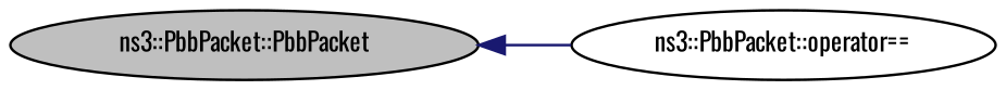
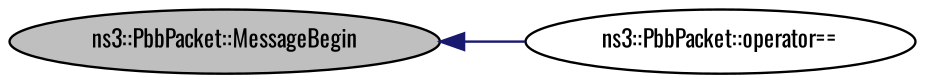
  digraph {
    rankdir=LR
    fontname=Oswald
    node [color=black fontname=Oswald fontsize=10 shape=ellipse style=filled]
-   n1 [fillcolor=grey75 fontcolor=black height=0.2 label="ns3::PbbPacket::PbbPacket" width=0.4]
+   n1 [fillcolor=grey75 fontcolor=black height=0.2 label="ns3::PbbPacket::MessageBegin" width=0.4]
    n2 [fillcolor=white height=0.2 label="ns3::PbbPacket::operator==" width=0.4]
    n1 -> n2 [color=midnightblue dir=back fontname=Oswald fontsize=10 labelfontname=Helvetica labelfontsize=10 style=solid]
  }
